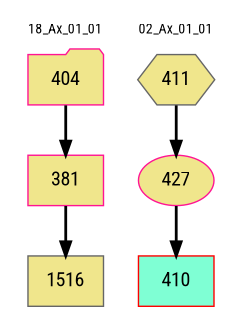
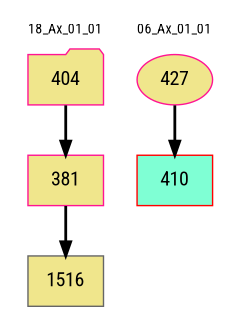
  digraph {
    fontname="Roboto Condensed"
    node [color=deeppink fillcolor=khaki fontname="Roboto Condensed" shape=box style=filled]
    edge [color=black fontname="Roboto Condensed" style=bold]
    n1 [label=381]
    n2 [color=gray40 label=1516]
    n3 [label=404 shape=folder]
-   n4 [color=gray40 label=411 shape=hexagon]
    n5 [color=red fillcolor=aquamarine label=410]
    n6 [label=427 shape=ellipse]
    subgraph cluster_1 {
      color=white
      fontsize=10
      label="18_Ax_01_01"
      n1
      n2
      n3
    }
    subgraph cluster_2 {
      color=white
      fontsize=10
-     label="02_Ax_01_01"
-     n4
+     label="06_Ax_01_01"
      n5
      n6
    }
    n1 -> n2
    n3 -> n1
-   n4 -> n6
    n6 -> n5
  }
